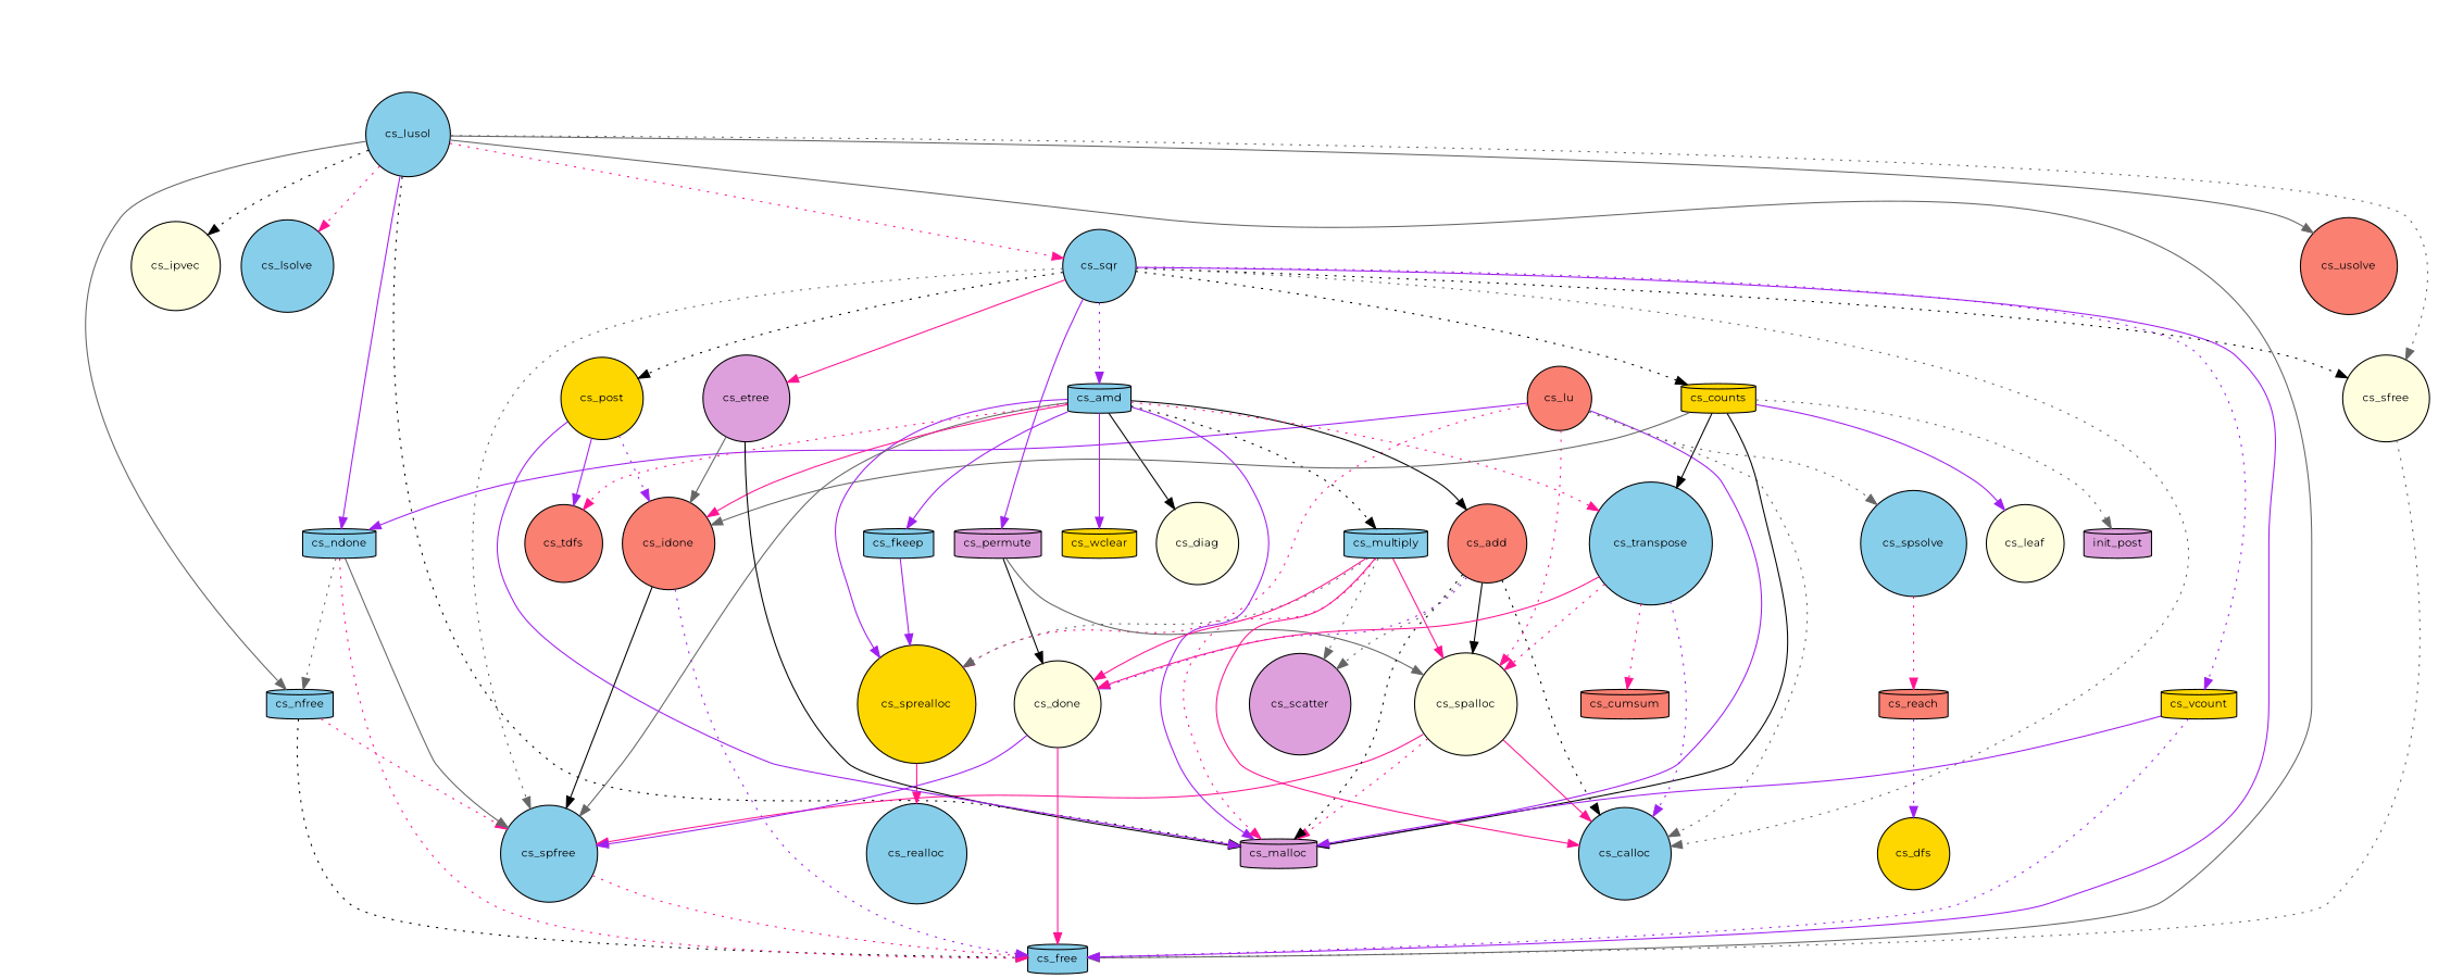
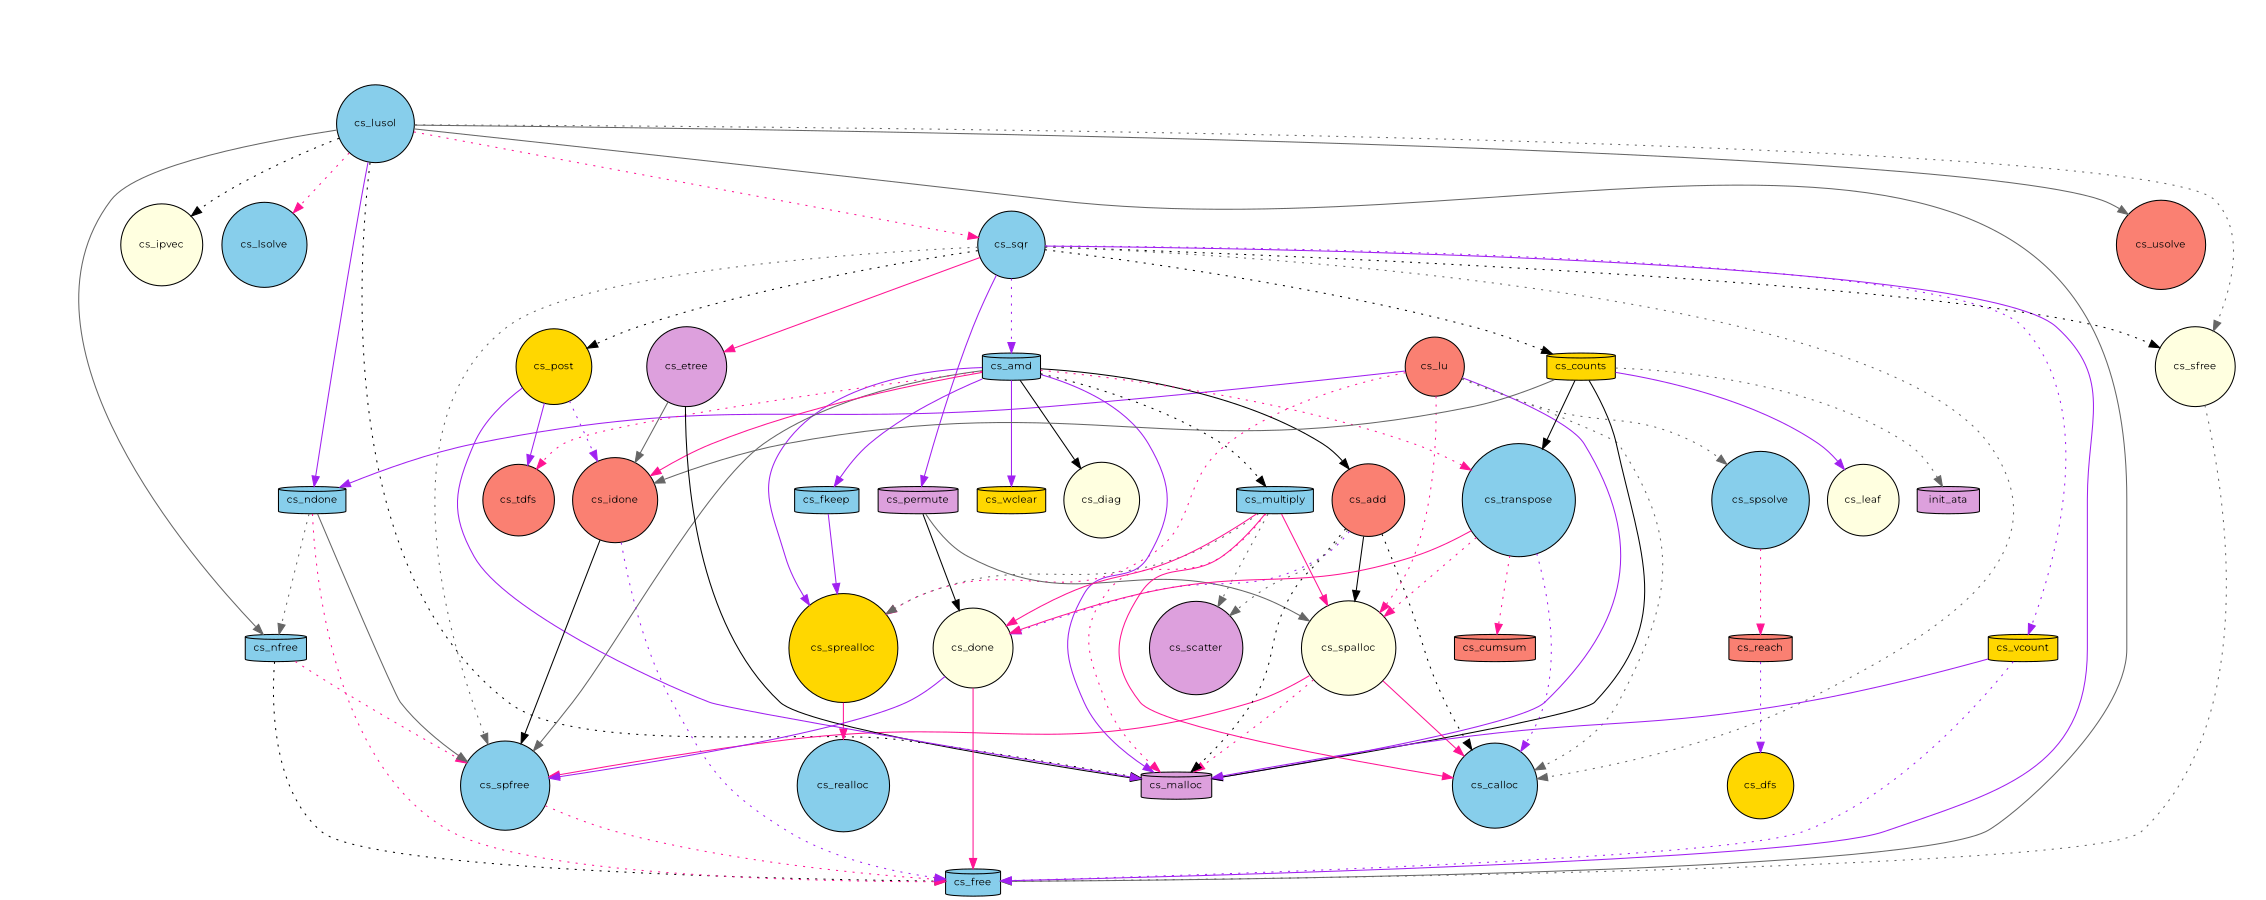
  digraph {
    fontname=Montserrat
    rankdir=TB
    node [color=black fillcolor=skyblue fontname=Montserrat fontsize=10 shape=circle style=filled]
    edge [color=deeppink fontname=Montserrat fontsize=10 labelfontname=FreeSans labelfontsize=10 style=dotted]
    n1 [fontcolor=black height=0.2 label=cs_lusol width=0.4]
    n2 [height=0.2 label=cs_free shape=cylinder width=0.4]
    n3 [fillcolor=lightyellow height=0.2 label=cs_ipvec width=0.4]
    n4 [height=0.2 label=cs_lsolve width=0.4]
    n5 [fillcolor=plum height=0.2 label=cs_malloc shape=cylinder width=0.4]
    n6 [height=0.2 label=cs_nfree shape=cylinder width=0.4]
    n7 [fillcolor=lightyellow height=0.2 label=cs_sfree width=0.4]
    n8 [height=0.2 label=cs_sqr width=0.4]
    n9 [fillcolor=salmon height=0.2 label=cs_usolve width=0.4]
    n10 [height=0.2 label=cs_ndone shape=cylinder width=0.4]
    n11 [fillcolor=salmon height=0.2 label=cs_lu width=0.4]
    n12 [height=0.2 label=cs_calloc width=0.4]
    n13 [fillcolor=lightyellow height=0.2 label=cs_spalloc width=0.4]
    n14 [fillcolor=gold height=0.2 label=cs_sprealloc width=0.4]
    n15 [height=0.2 label=cs_spsolve width=0.4]
    n16 [height=0.2 label=cs_spfree width=0.4]
    n17 [height=0.2 label=cs_amd shape=cylinder width=0.4]
    n18 [fillcolor=gold height=0.2 label=cs_counts shape=cylinder width=0.4]
    n19 [fillcolor=plum height=0.2 label=cs_etree width=0.4]
    n20 [fillcolor=plum height=0.2 label=cs_permute shape=cylinder width=0.4]
    n21 [fillcolor=gold height=0.2 label=cs_post width=0.4]
    n22 [fillcolor=gold height=0.2 label=cs_vcount shape=cylinder width=0.4]
    n23 [height=0.2 label=cs_realloc width=0.4]
    n24 [fillcolor=salmon height=0.2 label=cs_reach shape=cylinder width=0.4]
    n25 [fillcolor=gold height=0.2 label=cs_dfs width=0.4]
    n26 [fillcolor=salmon height=0.2 label=cs_add width=0.4]
    n27 [fillcolor=lightyellow height=0.2 label=cs_diag width=0.4]
    n28 [height=0.2 label=cs_fkeep shape=cylinder width=0.4]
    n29 [fillcolor=salmon height=0.2 label=cs_idone width=0.4]
    n30 [height=0.2 label=cs_multiply shape=cylinder width=0.4]
    n31 [fillcolor=salmon height=0.2 label=cs_tdfs width=0.4]
    n32 [height=0.2 label=cs_transpose width=0.4]
    n33 [fillcolor=gold height=0.2 label=cs_wclear shape=cylinder width=0.4]
    n34 [fillcolor=lightyellow height=0.2 label=cs_leaf width=0.4]
-   n35 [fillcolor=plum height=0.2 label=init_post shape=cylinder width=0.4]
+   n35 [fillcolor=plum height=0.2 label=init_ata shape=cylinder width=0.4]
    n36 [fillcolor=lightyellow height=0.2 label=cs_done width=0.4]
    n37 [fillcolor=plum height=0.2 label=cs_scatter width=0.4]
    n38 [fillcolor=salmon height=0.2 label=cs_cumsum shape=cylinder width=0.4]
    n1 -> n2 [color=gray40 style=solid]
    n1 -> n3 [color=black]
    n1 -> n4
    n1 -> n5 [color=black]
    n1 -> n6 [color=gray40 style=solid]
    n1 -> n7 [color=gray40]
    n1 -> n8
    n1 -> n9 [color=gray40 style=solid]
    n1 -> n10 [color=purple style=solid]
    n6 -> n2 [color=black]
    n6 -> n16
    n7 -> n2 [color=gray40]
    n8 -> n2 [color=purple style=solid]
    n8 -> n7 [color=black]
    n8 -> n12 [color=gray40]
    n8 -> n16 [color=gray40]
    n8 -> n17 [color=purple]
    n8 -> n18 [color=black]
    n8 -> n19 [style=solid]
    n8 -> n20 [color=purple style=solid]
    n8 -> n21 [color=black]
    n8 -> n22 [color=purple]
    n10 -> n2
    n10 -> n6 [color=gray40]
    n10 -> n16 [color=gray40 style=solid]
    n11 -> n5 [color=purple style=solid]
    n11 -> n10 [color=purple style=solid]
    n11 -> n12 [color=gray40]
    n11 -> n13
    n11 -> n14
    n11 -> n15 [color=gray40]
    n13 -> n5
    n13 -> n12 [style=solid]
    n13 -> n16 [style=solid]
    n14 -> n23 [style=solid]
    n15 -> n24
    n16 -> n2
    n17 -> n5 [color=purple style=solid]
    n17 -> n14 [color=purple style=solid]
    n17 -> n16 [color=gray40 style=solid]
    n17 -> n26 [color=black style=solid]
    n17 -> n27 [color=black style=solid]
    n17 -> n28 [color=purple style=solid]
    n17 -> n29 [style=solid]
    n17 -> n30 [color=black]
    n17 -> n31
    n17 -> n32
    n17 -> n33 [color=purple style=solid]
    n18 -> n5 [color=black style=solid]
    n18 -> n29 [color=gray40 style=solid]
    n18 -> n32 [color=black style=solid]
    n18 -> n34 [color=purple style=solid]
    n18 -> n35 [color=gray40]
    n19 -> n5 [color=black style=solid]
    n19 -> n29 [color=gray40 style=solid]
    n20 -> n13 [color=gray40 style=solid]
    n20 -> n36 [color=black style=solid]
    n21 -> n5 [color=purple style=solid]
    n21 -> n29 [color=purple]
    n21 -> n31 [color=purple style=solid]
    n22 -> n2 [color=purple]
    n22 -> n5 [color=purple style=solid]
    n24 -> n25 [color=purple]
    n26 -> n5 [color=black]
    n26 -> n12 [color=black]
    n26 -> n13 [color=black style=solid]
    n26 -> n36 [color=purple]
    n26 -> n37 [color=gray40]
    n28 -> n14 [color=purple style=solid]
    n29 -> n2 [color=purple]
    n29 -> n16 [color=black style=solid]
    n30 -> n5
    n30 -> n12 [style=solid]
    n30 -> n13 [style=solid]
    n30 -> n14 [color=gray40]
    n30 -> n36 [style=solid]
    n30 -> n37 [color=gray40]
    n32 -> n12 [color=purple]
    n32 -> n13
    n32 -> n36 [style=solid]
    n32 -> n38
    n36 -> n2 [style=solid]
    n36 -> n16 [color=purple style=solid]
  }
